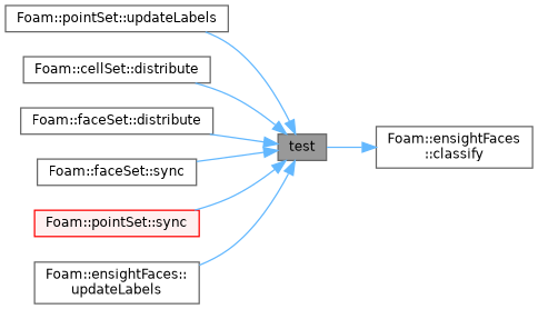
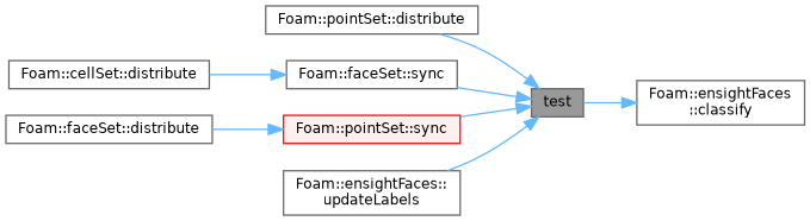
  digraph {
    rankdir=RL
    node [color=grey40 fillcolor=white fontname=Helvetica fontsize=10 shape=box style=filled]
    edge [color=steelblue1 dir=back fontname=Helvetica fontsize=10 labelfontname=Helvetica labelfontsize=10 style=solid]
    n1 [color=gray40 fillcolor=grey60 fontcolor=black height=0.2 label=test width=0.4]
-   n2 [height=0.2 label="Foam::pointSet::updateLabels" width=0.4]
+   n2 [height=0.2 label="Foam::pointSet::distribute" width=0.4]
    n3 [height=0.2 label="Foam::cellSet::distribute" width=0.4]
    n4 [height=0.2 label="Foam::faceSet::distribute" width=0.4]
    n5 [height=0.2 label="Foam::faceSet::sync" width=0.4]
    n6 [color=red fillcolor="#FFF0F0" height=0.2 label="Foam::pointSet::sync" width=0.4]
    n7 [height=0.2 label="Foam::ensightFaces::\lupdateLabels" width=0.4]
    n8 [height=0.2 label="Foam::ensightFaces\l::classify" width=0.4]
    n1 -> n2
-   n1 -> n3
-   n1 -> n4
+   n5 -> n3
+   n6 -> n4
    n1 -> n5
    n1 -> n6
    n1 -> n7
    n8 -> n1
  }
